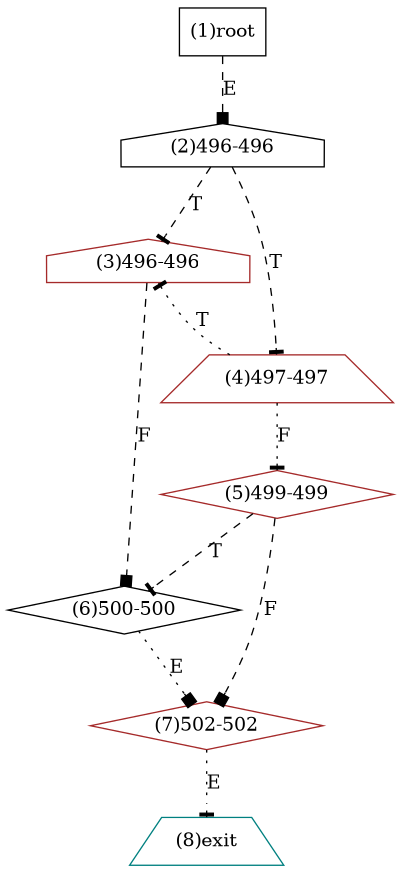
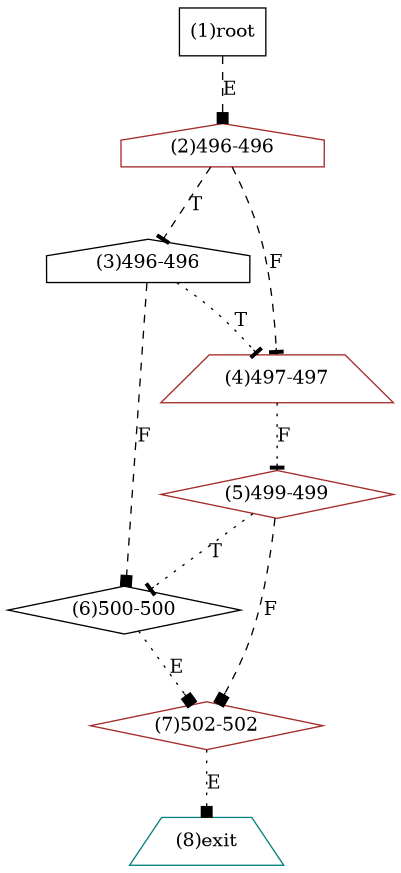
  digraph {
    node [color=brown shape=diamond]
    edge [arrowhead=box style=dashed]
    n1 [color=black label="(1)root" shape=box]
-   n2 [color=black label="(2)496-496" shape=house]
-   n3 [label="(3)496-496" shape=house]
+   n2 [label="(2)496-496" shape=house]
+   n3 [color=black label="(3)496-496" shape=house]
    n4 [label="(4)497-497" shape=trapezium]
    n5 [color=black label="(6)500-500"]
    n6 [label="(5)499-499"]
    n7 [label="(7)502-502"]
    n8 [color=teal label="(8)exit" shape=trapezium]
    n1 -> n2 [label=E]
    n2 -> n3 [arrowhead=tee label=T]
-   n2 -> n4 [arrowhead=tee label=T]
-   n4 -> n3 [arrowhead=tee label=T style=dotted]
+   n2 -> n4 [arrowhead=tee label=F]
+   n3 -> n4 [arrowhead=tee label=T style=dotted]
    n3 -> n5 [label=F]
    n4 -> n6 [arrowhead=tee label=F style=dotted]
    n5 -> n7 [label=E style=dotted]
-   n6 -> n5 [arrowhead=tee label=T]
+   n6 -> n5 [arrowhead=tee label=T style=dotted]
    n6 -> n7 [label=F]
-   n7 -> n8 [arrowhead=tee label=E style=dotted]
+   n7 -> n8 [label=E style=dotted]
  }
